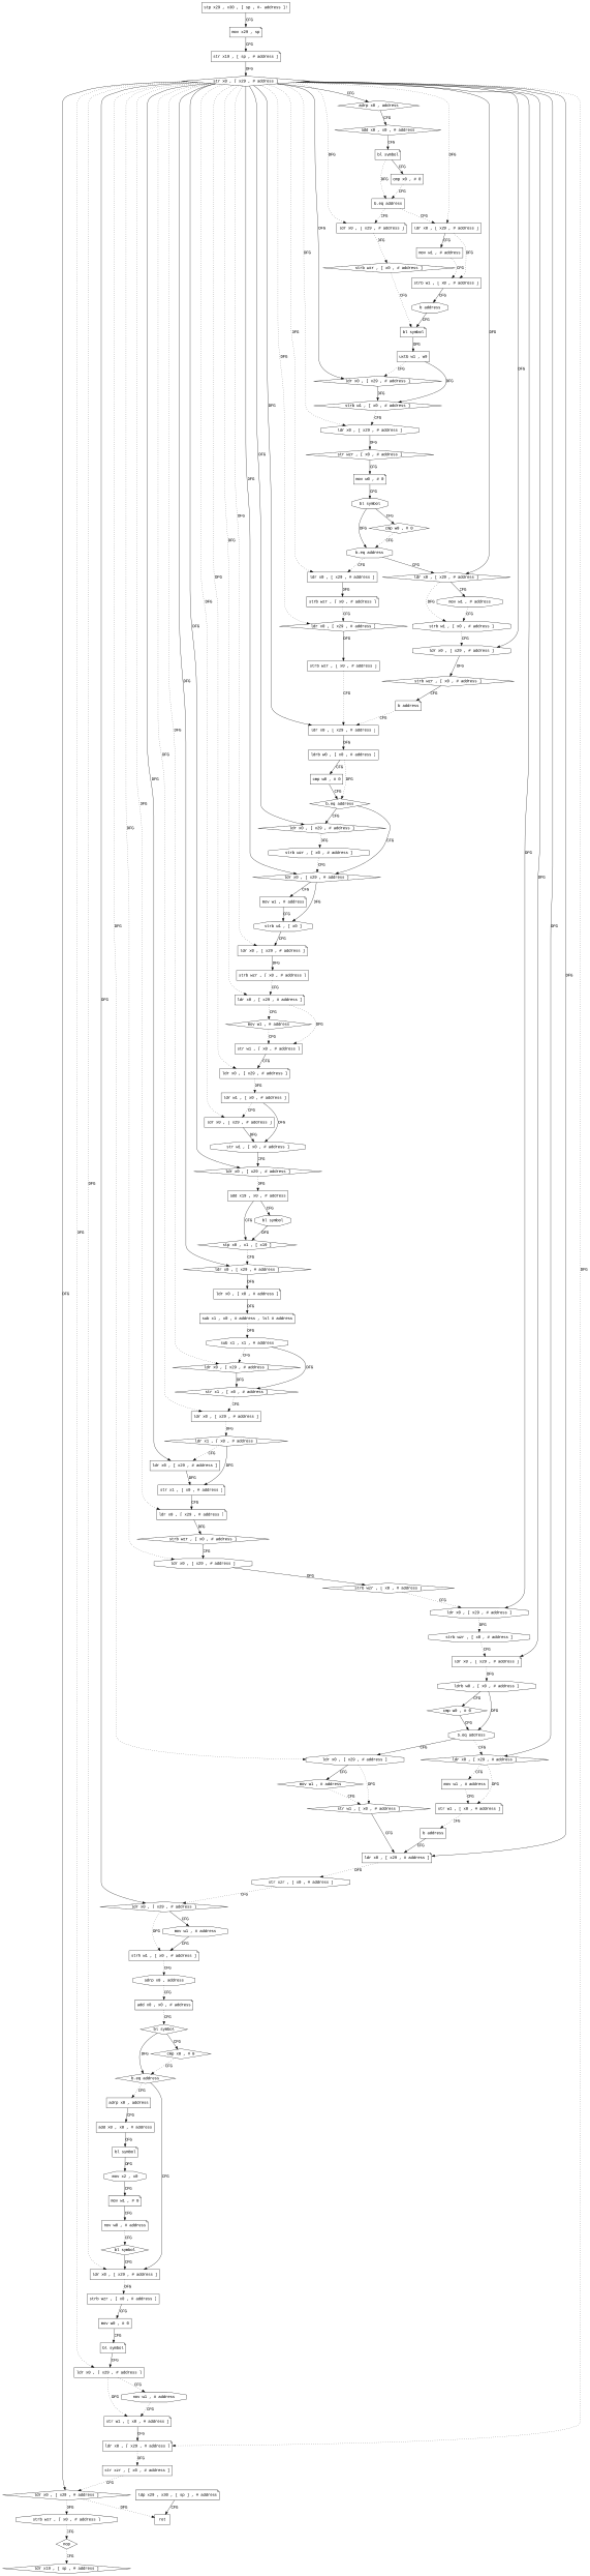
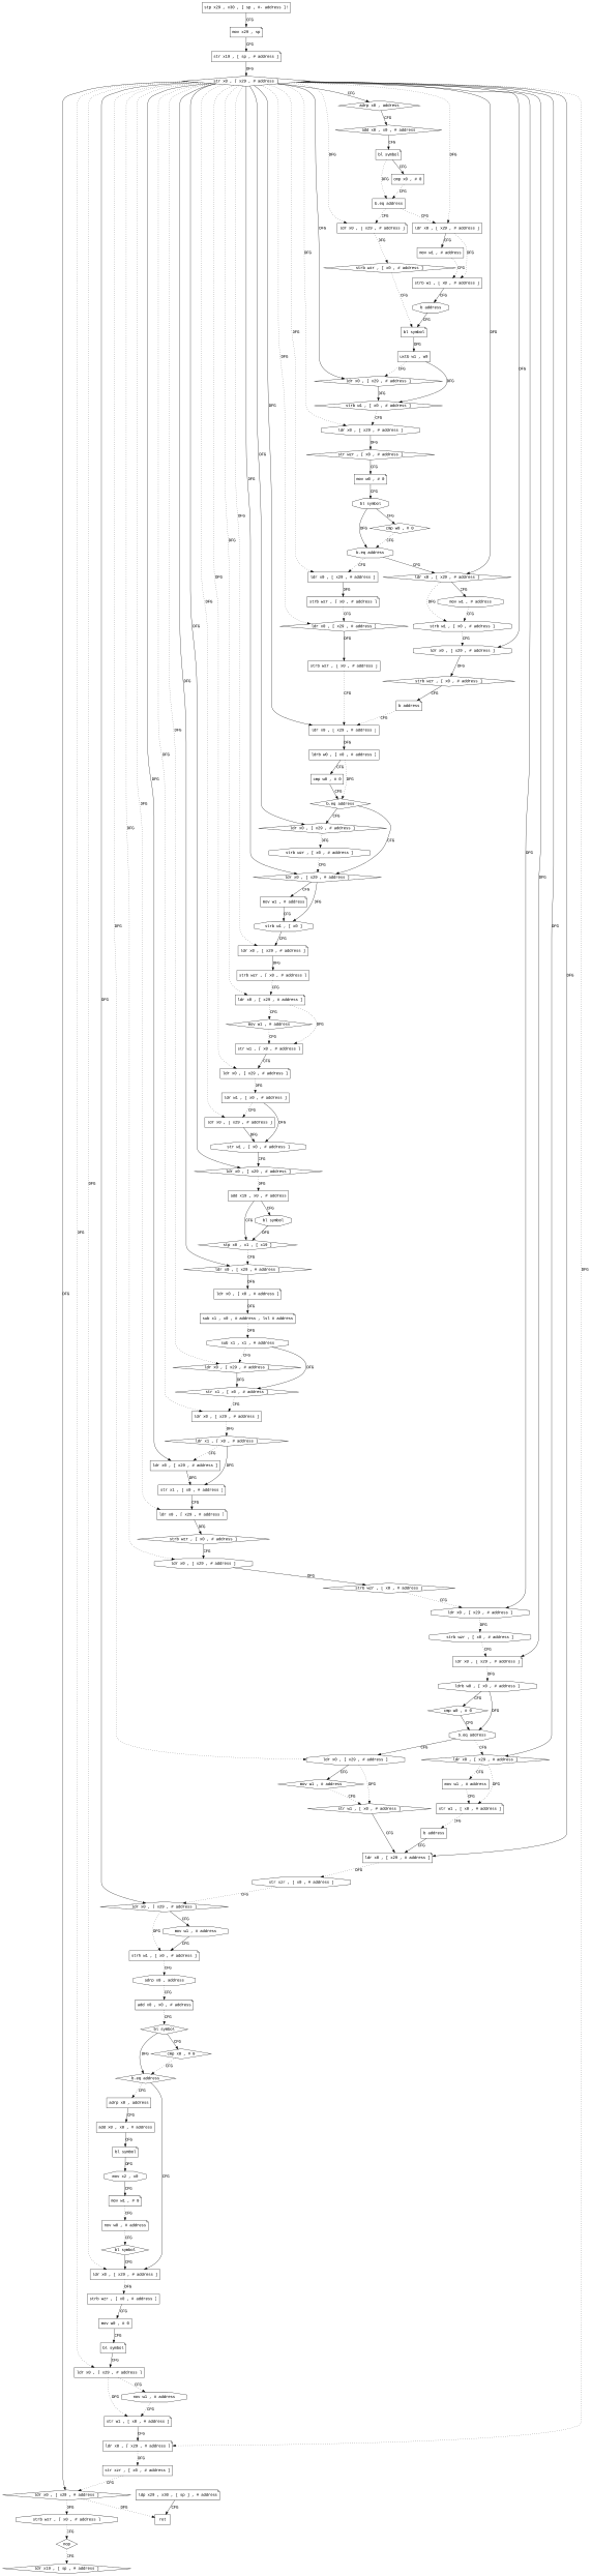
  digraph {
    fontname="Liberation Mono"
    node [fontname="Liberation Mono" shape=diamond]
    edge [fontname="Liberation Mono" style=solid]
    n1 [label="stp x29 , x30 , [ sp , #- address ]!" shape=box]
    n2 [label="mov x29 , sp" shape=note]
    n3 [label="str x19 , [ sp , # address ]" shape=note]
    n4 [label="str x0 , [ x29 , # address ]"]
    n5 [label="adrp x0 , address"]
    n6 [label="ldr x0 , [ x29 , # address ]" shape=note]
    n7 [label="ldr x0 , [ x29 , # address ]" shape=box]
    n8 [label="ldr x0 , [ x29 , # address ]" shape=box]
    n9 [label="ldr x0 , [ x29 , # address ]"]
    n10 [label="ldr x0 , [ x29 , # address ]" shape=box]
    n11 [label="ldr x0 , [ x29 , # address ]"]
    n12 [label="ldr x0 , [ x29 , # address ]" shape=octagon]
    n13 [label="ldr x0 , [ x29 , # address ]"]
    n14 [label="ldr x0 , [ x29 , # address ]" shape=octagon]
    n15 [label="ldr x0 , [ x29 , # address ]"]
    n16 [label="ldr x0 , [ x29 , # address ]" shape=note]
    n17 [label="ldr x0 , [ x29 , # address ]" shape=note]
    n18 [label="ldr x0 , [ x29 , # address ]" shape=note]
    n19 [label="ldr x0 , [ x29 , # address ]" shape=box]
    n20 [label="ldr x0 , [ x29 , # address ]"]
    n21 [label="ldr x0 , [ x29 , # address ]"]
    n22 [label="ldr x0 , [ x29 , # address ]"]
    n23 [label="ldr x0 , [ x29 , # address ]" shape=box]
    n24 [label="ldr x0 , [ x29 , # address ]" shape=box]
    n25 [label="ldr x0 , [ x29 , # address ]" shape=note]
    n26 [label="ldr x0 , [ x29 , # address ]" shape=octagon]
    n27 [label="ldr x0 , [ x29 , # address ]" shape=octagon]
    n28 [label="ldr x0 , [ x29 , # address ]" shape=note]
    n29 [label="ldr x0 , [ x29 , # address ]" shape=octagon]
    n30 [label="ldr x0 , [ x29 , # address ]"]
    n31 [label="ldr x0 , [ x29 , # address ]"]
    n32 [label="ldr x0 , [ x29 , # address ]" shape=note]
    n33 [label="ldr x0 , [ x29 , # address ]" shape=box]
    n34 [label="ldr x0 , [ x29 , # address ]" shape=box]
    n35 [label="ldr x0 , [ x29 , # address ]" shape=note]
    n36 [label="ldr x0 , [ x29 , # address ]"]
    n37 [label="ldr x0 , [ x29 , # address ]"]
    n38 [label="add x0 , x0 , # address"]
    n39 [label="strb wzr , [ x0 , # address ]"]
    n40 [label="mov w1 , # address" shape=box]
    n41 [label="strb w1 , [ x0 , # address ]" shape=box]
    n42 [label="strb wzr , [ x0 , # address ]" shape=note]
    n43 [label="strb wzr , [ x0 , # address ]" shape=box]
    n44 [label="ldrb w0 , [ x0 , # address ]" shape=box]
    n45 [label="mov w1 , # address" shape=octagon]
    n46 [label="strb w1 , [ x0 , # address ]" shape=octagon]
    n47 [label="strb wzr , [ x0 , # address ]"]
    n48 [label="strb w1 , [ x0 , # address ]"]
    n49 [label="str wzr , [ x0 , # address ]"]
    n50 [label="mov w1 , # address" shape=note]
    n51 [label="strb w1 , [ x0 ]" shape=octagon]
    n52 [label="strb wzr , [ x0 , # address ]" shape=box]
    n53 [label="mov w1 , # address"]
    n54 [label="str w1 , [ x0 , # address ]" shape=box]
    n55 [label="ldr w1 , [ x0 , # address ]" shape=box]
    n56 [label="str w1 , [ x0 , # address ]" shape=octagon]
    n57 [label="add x19 , x0 , # address" shape=box]
    n58 [label="ldr x0 , [ x0 , # address ]" shape=note]
    n59 [label="str x1 , [ x0 , # address ]"]
    n60 [label="ldr x1 , [ x0 , # address ]"]
    n61 [label="str x1 , [ x0 , # address ]" shape=note]
    n62 [label="strb wzr , [ x0 , # address ]"]
    n63 [label="strb wzr , [ x0 , # address ]"]
    n64 [label="strb wzr , [ x0 , # address ]" shape=octagon]
    n65 [label="ldrb w0 , [ x0 , # address ]" shape=octagon]
    n66 [label="mov w1 , # address"]
    n67 [label="str w1 , [ x0 , # address ]"]
    n68 [label="mov w1 , # address" shape=box]
    n69 [label="str w1 , [ x0 , # address ]" shape=note]
    n70 [label="strb wzr , [ x0 , # address ]" shape=octagon]
    n71 [label="str xzr , [ x0 , # address ]" shape=octagon]
    n72 [label="strb wzr , [ x0 , # address ]" shape=box]
    n73 [label="mov w1 , # address" shape=octagon]
    n74 [label="str w1 , [ x0 , # address ]" shape=note]
    n75 [label="str xzr , [ x0 , # address ]" shape=box]
    n76 [label="strb wzr , [ x0 , # address ]" shape=octagon]
    n77 [label=ret shape=box]
    n78 [label="mov w1 , # address" shape=octagon]
    n79 [label="strh w1 , [ x0 , # address ]" shape=note]
    n80 [label="bl symbol" shape=note]
    n81 [label="cmp x0 , # 0" shape=box]
    n82 [label="b.eq address" shape=box]
    n83 [label="bl symbol" shape=note]
    n84 [label="b address" shape=octagon]
    n85 [label="uxtb w1 , w9" shape=box]
    n86 [label="cmp w0 , # 0" shape=box]
    n87 [label="b.eq address"]
    n88 [label="b address" shape=note]
    n89 [label="mov w0 , # 0" shape=note]
    n90 [label="bl symbol" shape=octagon]
    n91 [label="cmp w0 , # 0"]
    n92 [label="b.eq address" shape=octagon]
    n93 [label="bl symbol" shape=octagon]
    n94 [label="stp x0 , x1 , [ x19 ]"]
    n95 [label="sub x1 , x0 , # address , lsl # address" shape=note]
    n96 [label="sub x1 , x1 , # address" shape=octagon]
    n97 [label="cmp w0 , # 0"]
    n98 [label="b.eq address" shape=octagon]
    n99 [label="b address" shape=box]
    n100 [label="mov w0 , # 0" shape=box]
    n101 [label="bl symbol" shape=note]
    n102 [label=nop]
    n103 [label="ldr x19 , [ sp , # address ]"]
    n104 [label="ldp x29 , x30 , [ sp ] , # address" shape=note]
    n105 [label="adrp x0 , address" shape=box]
    n106 [label="add x0 , x0 , # address" shape=box]
    n107 [label="bl symbol" shape=note]
    n108 [label="mov x2 , x0" shape=octagon]
    n109 [label="mov w1 , # 0" shape=note]
    n110 [label="mov w0 , # address" shape=note]
    n111 [label="bl symbol"]
    n112 [label="adrp x0 , address" shape=octagon]
    n113 [label="add x0 , x0 , # address" shape=note]
    n114 [label="bl symbol"]
    n115 [label="cmp x0 , # 0"]
    n116 [label="b.eq address"]
    n1 -> n2 [label=CFG]
    n2 -> n3 [label=CFG]
    n3 -> n4 [label=DFG]
    n4 -> n5 [label=CFG]
    n4 -> n6 [label=DFG style=dotted]
    n4 -> n7 [label=DFG style=dotted]
    n4 -> n8 [label=DFG style=dotted]
    n4 -> n9 [label=DFG style=dotted]
    n4 -> n10 [label=DFG]
    n4 -> n11 [label=DFG]
    n4 -> n12 [label=DFG]
    n4 -> n13 [label=DFG]
    n4 -> n14 [label=DFG style=dotted]
    n4 -> n15 [label=DFG]
    n4 -> n16 [label=DFG style=dotted]
    n4 -> n17 [label=DFG style=dotted]
    n4 -> n18 [label=DFG style=dotted]
    n4 -> n19 [label=DFG style=dotted]
    n4 -> n20 [label=DFG]
    n4 -> n21 [label=DFG]
    n4 -> n22 [label=DFG style=dotted]
    n4 -> n23 [label=DFG style=dotted]
    n4 -> n24 [label=DFG]
    n4 -> n25 [label=DFG style=dotted]
    n4 -> n26 [label=DFG style=dotted]
    n4 -> n27 [label=DFG]
    n4 -> n28 [label=DFG]
    n4 -> n29 [label=DFG style=dotted]
    n4 -> n30 [label=DFG]
    n4 -> n31 [label=DFG]
    n4 -> n32 [label=DFG]
    n4 -> n33 [label=DFG style=dotted]
    n4 -> n34 [label=DFG style=dotted]
    n4 -> n35 [label=DFG style=dotted]
    n4 -> n36 [label=DFG]
    n4 -> n37 [label=DFG]
    n5 -> n38 [label=CFG]
    n6 -> n39 [label=DFG style=dotted]
    n7 -> n40 [label=CFG]
    n7 -> n41 [label=DFG style=dotted]
    n8 -> n42 [label=DFG]
    n9 -> n43 [label=DFG]
    n10 -> n44 [label=DFG]
    n11 -> n45 [label=CFG]
    n11 -> n46 [label=DFG style=dotted]
    n12 -> n47 [label=DFG]
    n13 -> n48 [label=DFG]
    n14 -> n49 [label=DFG]
    n15 -> n50 [label=CFG]
    n15 -> n51 [label=DFG]
    n16 -> n52 [label=DFG]
    n17 -> n53 [label=CFG style=dotted]
    n17 -> n54 [label=DFG style=dotted]
    n18 -> n55 [label=DFG style=dotted]
    n19 -> n56 [label=DFG]
    n20 -> n57 [label=DFG style=dotted]
    n21 -> n58 [label=DFG]
    n22 -> n59 [label=DFG]
    n23 -> n60 [label=DFG style=dotted]
    n24 -> n61 [label=DFG]
    n25 -> n62 [label=DFG]
    n26 -> n63 [label=DFG]
    n27 -> n64 [label=DFG style=dotted]
    n28 -> n65 [label=DFG style=dotted]
    n29 -> n66 [label=CFG]
    n29 -> n67 [label=DFG style=dotted]
    n30 -> n68 [label=CFG style=dotted]
    n30 -> n69 [label=DFG style=dotted]
    n31 -> n70 [label=DFG style=dotted]
    n32 -> n71 [label=DFG style=dotted]
    n33 -> n72 [label=DFG style=dotted]
    n34 -> n73 [label=CFG style=dotted]
    n34 -> n74 [label=DFG style=dotted]
    n35 -> n75 [label=DFG style=dotted]
    n36 -> n76 [label=DFG style=dotted]
    n36 -> n77 [label=DFG style=dotted]
    n37 -> n78 [label=CFG]
    n37 -> n79 [label=DFG style=dotted]
    n38 -> n80 [label=CFG]
    n39 -> n83 [label=CFG style=dotted]
    n40 -> n41 [label=CFG style=dotted]
    n41 -> n84 [label=CFG]
    n42 -> n9 [label=CFG style=dotted]
    n43 -> n10 [label=CFG style=dotted]
    n44 -> n86 [label=CFG]
    n44 -> n87 [label=DFG style=dotted]
    n45 -> n46 [label=CFG style=dotted]
    n46 -> n12 [label=CFG style=dotted]
    n47 -> n88 [label=CFG]
    n48 -> n14 [label=CFG style=dotted]
    n49 -> n89 [label=CFG]
    n50 -> n51 [label=CFG]
    n51 -> n16 [label=CFG]
    n52 -> n17 [label=CFG style=dotted]
    n53 -> n54 [label=CFG style=dotted]
    n54 -> n18 [label=CFG]
    n55 -> n19 [label=CFG style=dotted]
    n55 -> n56 [label=DFG]
    n56 -> n20 [label=CFG]
    n57 -> n93 [label=CFG]
    n57 -> n94 [label=CFG]
    n58 -> n95 [label=DFG]
    n59 -> n23 [label=CFG style=dotted]
    n60 -> n24 [label=CFG style=dotted]
    n60 -> n61 [label=DFG]
    n61 -> n25 [label=CFG]
    n62 -> n26 [label=CFG]
    n63 -> n27 [label=CFG style=dotted]
    n64 -> n28 [label=CFG style=dotted]
    n65 -> n97 [label=CFG]
    n65 -> n98 [label=DFG]
    n66 -> n67 [label=CFG style=dotted]
    n67 -> n32 [label=CFG]
    n68 -> n69 [label=CFG style=dotted]
    n69 -> n99 [label=CFG style=dotted]
    n70 -> n15 [label=CFG style=dotted]
    n71 -> n37 [label=CFG style=dotted]
    n72 -> n100 [label=CFG]
    n73 -> n74 [label=CFG style=dotted]
    n74 -> n35 [label=CFG]
    n75 -> n36 [label=CFG style=dotted]
    n76 -> n102 [label=CFG style=dotted]
    n78 -> n79 [label=CFG]
    n79 -> n112 [label=CFG style=dotted]
    n80 -> n81 [label=CFG]
    n80 -> n82 [label=DFG style=dotted]
    n81 -> n82 [label=CFG style=dotted]
    n82 -> n6 [label=CFG style=dotted]
    n82 -> n7 [label=CFG style=dotted]
    n83 -> n85 [label=DFG]
    n84 -> n83 [label=CFG]
    n85 -> n13 [label=CFG style=dotted]
    n85 -> n48 [label=DFG]
    n86 -> n87 [label=CFG]
    n87 -> n15 [label=CFG]
    n87 -> n31 [label=CFG]
    n88 -> n10 [label=CFG style=dotted]
    n89 -> n90 [label=CFG]
    n90 -> n91 [label=CFG]
    n90 -> n92 [label=DFG]
    n91 -> n92 [label=CFG style=dotted]
    n92 -> n8 [label=CFG style=dotted]
    n92 -> n11 [label=CFG]
    n93 -> n94 [label=DFG]
    n94 -> n21 [label=CFG style=dotted]
    n95 -> n96 [label=DFG style=dotted]
    n96 -> n22 [label=CFG style=dotted]
    n96 -> n59 [label=DFG]
    n97 -> n98 [label=CFG]
    n98 -> n29 [label=CFG]
    n98 -> n30 [label=CFG style=dotted]
    n99 -> n32 [label=CFG]
    n100 -> n101 [label=CFG]
    n101 -> n34 [label=CFG]
    n102 -> n103 [label=CFG style=dotted]
    n104 -> n77 [label=CFG]
    n105 -> n106 [label=CFG]
    n106 -> n107 [label=CFG]
    n107 -> n108 [label=DFG]
    n108 -> n109 [label=CFG]
-   n109 -> n110 [label=CFG]
+   n109 -> n110 [label=CFG style=dotted]
    n110 -> n111 [label=CFG style=dotted]
    n111 -> n33 [label=CFG]
    n112 -> n113 [label=CFG style=dotted]
    n113 -> n114 [label=CFG style=dotted]
    n114 -> n115 [label=CFG]
    n114 -> n116 [label=DFG]
    n115 -> n116 [label=CFG style=dotted]
    n116 -> n33 [label=CFG]
    n116 -> n105 [label=CFG style=dotted]
  }
